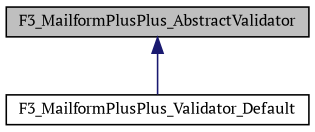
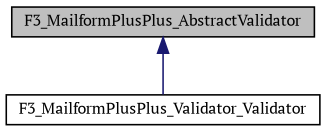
  digraph {
    fontname="PT Serif"
    node [color=black fontname="PT Serif" fontsize=10 shape=record style=filled]
    n1 [fillcolor=grey75 fontcolor=black height=0.2 label=F3_MailformPlusPlus_AbstractValidator width=0.4]
-   n2 [fillcolor=white height=0.2 label=F3_MailformPlusPlus_Validator_Default width=0.4]
+   n2 [fillcolor=white height=0.2 label=F3_MailformPlusPlus_Validator_Validator width=0.4]
    n1 -> n2 [color=midnightblue dir=back fontname="PT Serif" fontsize=10 labelfontname=FreeSans labelfontsize=10 style=solid]
  }
